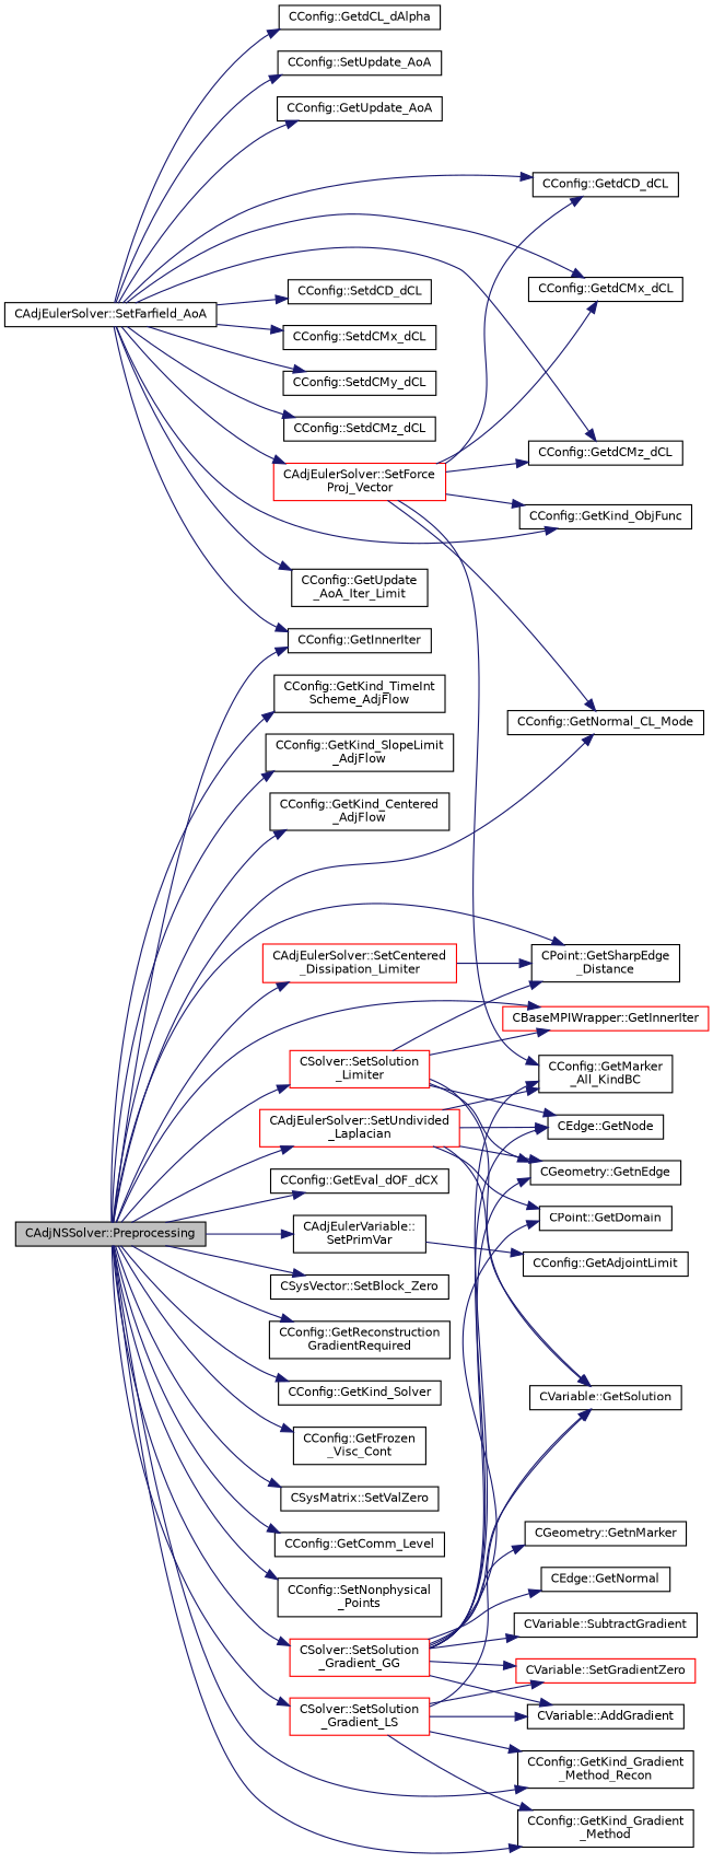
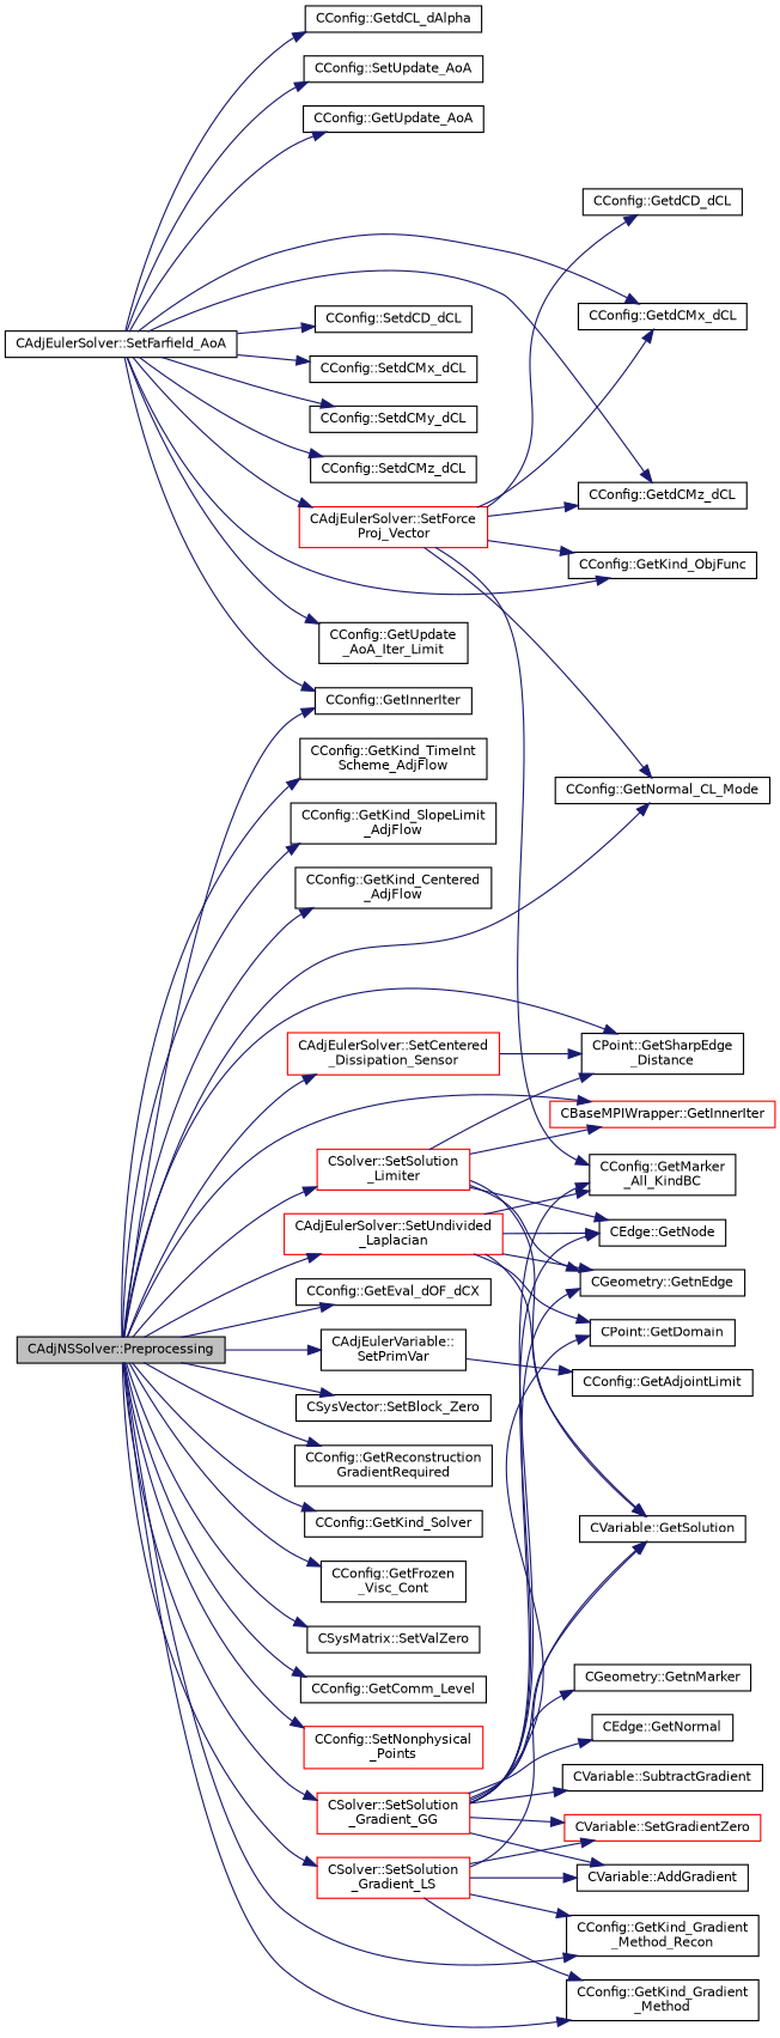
  digraph {
    rankdir=LR
    node [color=black fillcolor=white fontname=Helvetica fontsize=10 shape=record style=filled]
    edge [color=midnightblue fontname=Helvetica fontsize=10 labelfontname=Helvetica labelfontsize=10 style=solid]
    n1 [fillcolor=grey75 fontcolor=black height=0.2 label="CAdjNSSolver::Preprocessing" width=0.4]
    n2 [height=0.2 label="CConfig::GetKind_TimeInt\lScheme_AdjFlow" width=0.4]
    n3 [height=0.2 label="CConfig::GetKind_SlopeLimit\l_AdjFlow" width=0.4]
    n4 [height=0.2 label="CConfig::GetKind_Centered\l_AdjFlow" width=0.4]
    n5 [height=0.2 label="CConfig::GetNormal_CL_Mode" width=0.4]
    n6 [height=0.2 label="CConfig::GetEval_dOF_dCX" width=0.4]
    n7 [height=0.2 label="CPoint::GetSharpEdge\l_Distance" width=0.4]
    n8 [height=0.2 label="CAdjEulerVariable::\lSetPrimVar" width=0.4]
    n9 [height=0.2 label="CSysVector::SetBlock_Zero" width=0.4]
    n10 [height=0.2 label="CConfig::GetReconstruction\lGradientRequired" width=0.4]
    n11 [height=0.2 label="CConfig::GetKind_Gradient\l_Method_Recon" width=0.4]
    n12 [color=red height=0.2 label="CSolver::SetSolution\l_Gradient_GG" width=0.4]
    n13 [color=red height=0.2 label="CSolver::SetSolution\l_Gradient_LS" width=0.4]
    n14 [height=0.2 label="CConfig::GetKind_Gradient\l_Method" width=0.4]
    n15 [color=red height=0.2 label="CSolver::SetSolution\l_Limiter" width=0.4]
    n16 [color=red height=0.2 label="CBaseMPIWrapper::GetInnerIter" width=0.4]
    n17 [height=0.2 label="CConfig::GetKind_Solver" width=0.4]
    n18 [height=0.2 label="CConfig::GetFrozen\l_Visc_Cont" width=0.4]
-   n19 [color=red height=0.2 label="CAdjEulerSolver::SetCentered\l_Dissipation_Limiter" width=0.4]
+   n19 [color=red height=0.2 label="CAdjEulerSolver::SetCentered\l_Dissipation_Sensor" width=0.4]
    n20 [color=red height=0.2 label="CAdjEulerSolver::SetUndivided\l_Laplacian" width=0.4]
    n21 [height=0.2 label="CSysMatrix::SetValZero" width=0.4]
    n22 [height=0.2 label="CConfig::GetComm_Level" width=0.4]
-   n23 [height=0.2 label="CConfig::SetNonphysical\l_Points" width=0.4]
+   n23 [color=red height=0.2 label="CConfig::SetNonphysical\l_Points" width=0.4]
    n24 [height=0.2 label="CConfig::GetInnerIter" width=0.4]
    n25 [height=0.2 label="CAdjEulerSolver::SetFarfield_AoA" width=0.4]
    n26 [height=0.2 label="CConfig::GetUpdate\l_AoA_Iter_Limit" width=0.4]
    n27 [height=0.2 label="CConfig::GetdCL_dAlpha" width=0.4]
    n28 [height=0.2 label="CConfig::SetUpdate_AoA" width=0.4]
    n29 [height=0.2 label="CConfig::GetUpdate_AoA" width=0.4]
    n30 [height=0.2 label="CConfig::GetKind_ObjFunc" width=0.4]
    n31 [height=0.2 label="CConfig::GetdCD_dCL" width=0.4]
    n32 [height=0.2 label="CConfig::GetdCMx_dCL" width=0.4]
    n33 [height=0.2 label="CConfig::GetdCMz_dCL" width=0.4]
    n34 [height=0.2 label="CConfig::SetdCD_dCL" width=0.4]
    n35 [height=0.2 label="CConfig::SetdCMx_dCL" width=0.4]
    n36 [height=0.2 label="CConfig::SetdCMy_dCL" width=0.4]
    n37 [height=0.2 label="CConfig::SetdCMz_dCL" width=0.4]
    n38 [color=red height=0.2 label="CAdjEulerSolver::SetForce\lProj_Vector" width=0.4]
    n39 [height=0.2 label="CConfig::GetAdjointLimit" width=0.4]
    n40 [height=0.2 label="CConfig::GetMarker\l_All_KindBC" width=0.4]
    n41 [color=red height=0.2 label="CVariable::SetGradientZero" width=0.4]
    n42 [height=0.2 label="CGeometry::GetnEdge" width=0.4]
    n43 [height=0.2 label="CEdge::GetNode" width=0.4]
    n44 [height=0.2 label="CVariable::GetSolution" width=0.4]
    n45 [height=0.2 label="CEdge::GetNormal" width=0.4]
    n46 [height=0.2 label="CPoint::GetDomain" width=0.4]
    n47 [height=0.2 label="CVariable::AddGradient" width=0.4]
    n48 [height=0.2 label="CVariable::SubtractGradient" width=0.4]
    n49 [height=0.2 label="CGeometry::GetnMarker" width=0.4]
    n1 -> n2
    n1 -> n3
    n1 -> n4
    n1 -> n5
    n1 -> n6
    n1 -> n7
    n1 -> n8
    n1 -> n9
    n1 -> n10
    n1 -> n11
    n1 -> n12
    n1 -> n13
    n1 -> n14
    n1 -> n15
    n1 -> n16
    n1 -> n17
    n1 -> n18
    n1 -> n19
    n1 -> n20
    n1 -> n21
    n1 -> n22
    n1 -> n23
    n1 -> n24
    n8 -> n39
    n12 -> n40
    n12 -> n41
    n12 -> n42
    n12 -> n43
    n12 -> n44
    n12 -> n45
    n12 -> n46
    n12 -> n47
    n12 -> n48
    n12 -> n49
    n13 -> n11
    n13 -> n14
    n13 -> n41
    n13 -> n44
    n13 -> n47
    n15 -> n7
    n15 -> n16
    n15 -> n42
    n15 -> n43
    n15 -> n44
    n19 -> n7
    n20 -> n40
    n20 -> n42
    n20 -> n43
    n20 -> n44
    n20 -> n46
    n25 -> n24
    n25 -> n26
    n25 -> n27
    n25 -> n28
    n25 -> n29
    n25 -> n30
-   n25 -> n31
    n25 -> n32
    n25 -> n33
    n25 -> n34
    n25 -> n35
    n25 -> n36
    n25 -> n37
    n25 -> n38
    n38 -> n5
    n38 -> n30
    n38 -> n31
    n38 -> n32
    n38 -> n33
    n38 -> n40
  }
